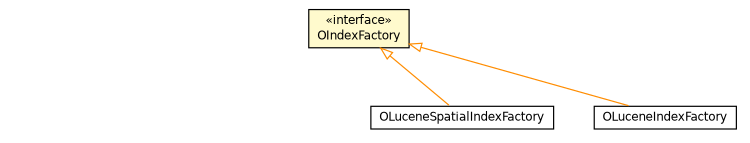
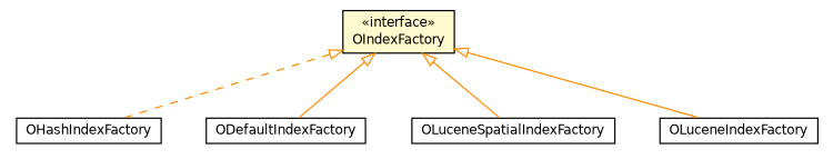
  digraph {
    nodesep=0.25
    ranksep=0.5
    node [fontcolor=black fontname=Helvetica fontsize=10.0 shape=plaintext]
    edge [arrowtail=empty color=darkorange dir=back fontname=Helvetica fontsize=10 headport=p labelfontname=Helvetica labelfontsize=10 style=solid tailport=p]
+   n1 [label=<<table title="com.orientechnologies.orient.core.storage.index.hashindex.local.OHashIndexFactory" border="0" cellborder="1" cellspacing="0" cellpadding="2" port="p" href="../storage/index/hashindex/local/OHashIndexFactory.html"> 		<tr><td><table border="0" cellspacing="0" cellpadding="1"> <tr><td align="center" balign="center"> OHashIndexFactory </td></tr> 		</table></td></tr> 		</table>>]
    n2 [label=<<table title="com.orientechnologies.orient.core.index.OIndexFactory" border="0" cellborder="1" cellspacing="0" cellpadding="2" port="p" bgcolor="lemonChiffon" href="./OIndexFactory.html"> 		<tr><td><table border="0" cellspacing="0" cellpadding="1"> <tr><td align="center" balign="center"> &#171;interface&#187; </td></tr> <tr><td align="center" balign="center"> OIndexFactory </td></tr> 		</table></td></tr> 		</table>>]
+   n3 [label=<<table title="com.orientechnologies.orient.core.index.ODefaultIndexFactory" border="0" cellborder="1" cellspacing="0" cellpadding="2" port="p" href="./ODefaultIndexFactory.html"> 		<tr><td><table border="0" cellspacing="0" cellpadding="1"> <tr><td align="center" balign="center"> ODefaultIndexFactory </td></tr> 		</table></td></tr> 		</table>>]
    n4 [label=<<table title="com.orientechnologies.spatial.OLuceneSpatialIndexFactory" border="0" cellborder="1" cellspacing="0" cellpadding="2" port="p" href="../../../spatial/OLuceneSpatialIndexFactory.html"> 		<tr><td><table border="0" cellspacing="0" cellpadding="1"> <tr><td align="center" balign="center"> OLuceneSpatialIndexFactory </td></tr> 		</table></td></tr> 		</table>>]
    n5 [label=<<table title="com.orientechnologies.lucene.OLuceneIndexFactory" border="0" cellborder="1" cellspacing="0" cellpadding="2" port="p" href="../../../lucene/OLuceneIndexFactory.html"> 		<tr><td><table border="0" cellspacing="0" cellpadding="1"> <tr><td align="center" balign="center"> OLuceneIndexFactory </td></tr> 		</table></td></tr> 		</table>>]
+   n2 -> n1 [style=dashed]
+   n2 -> n3
    n2 -> n4
    n2 -> n5
  }
